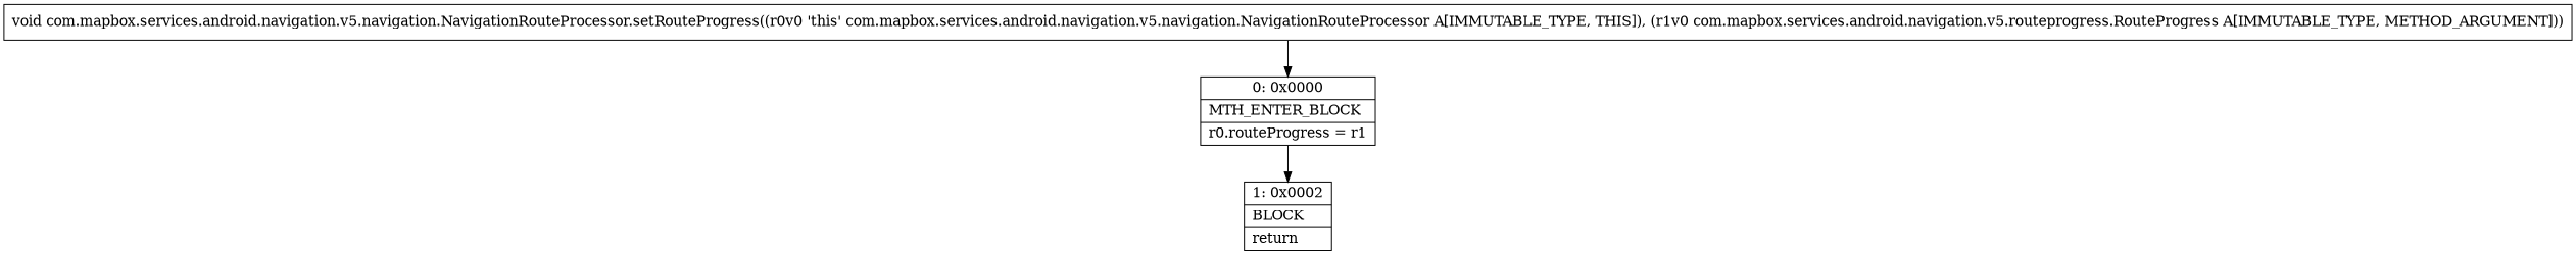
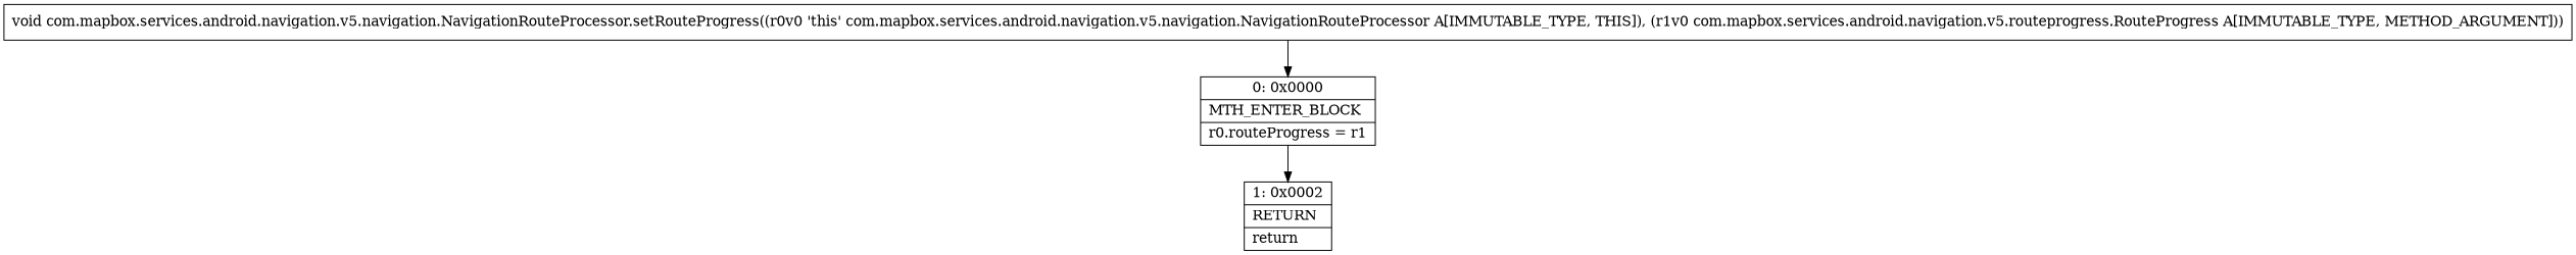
  digraph {
    node [shape=record]
    n1 [label="{0\:\ 0x0000|MTH_ENTER_BLOCK\l|r0.routeProgress = r1\l}"]
-   n2 [label="{1\:\ 0x0002|BLOCK\l|return\l}"]
+   n2 [label="{1\:\ 0x0002|RETURN\l|return\l}"]
    n3 [label="{void com.mapbox.services.android.navigation.v5.navigation.NavigationRouteProcessor.setRouteProgress((r0v0 'this' com.mapbox.services.android.navigation.v5.navigation.NavigationRouteProcessor A[IMMUTABLE_TYPE, THIS]), (r1v0 com.mapbox.services.android.navigation.v5.routeprogress.RouteProgress A[IMMUTABLE_TYPE, METHOD_ARGUMENT])) }"]
    n1 -> n2
    n3 -> n1
  }
